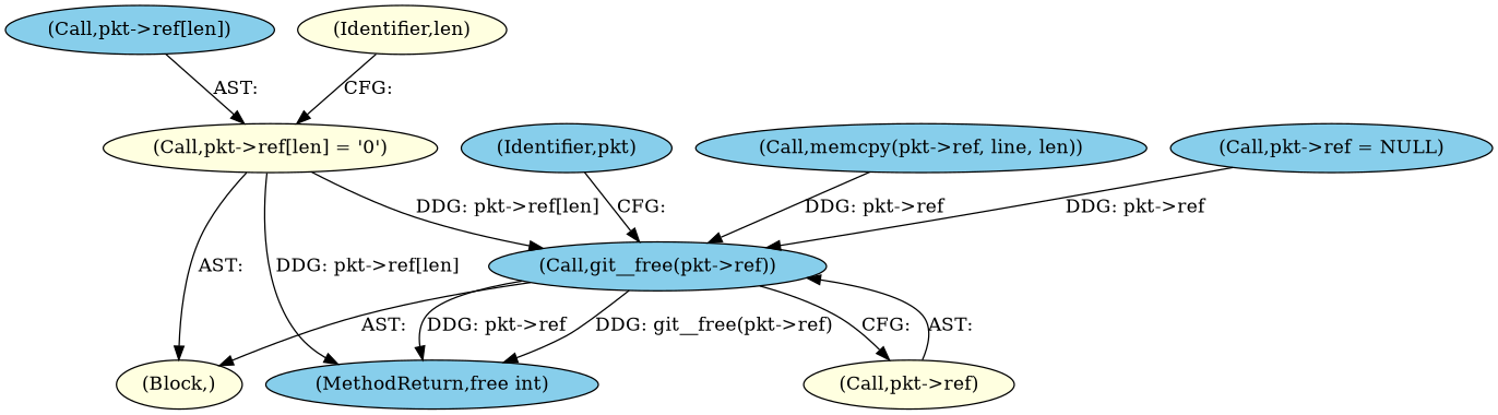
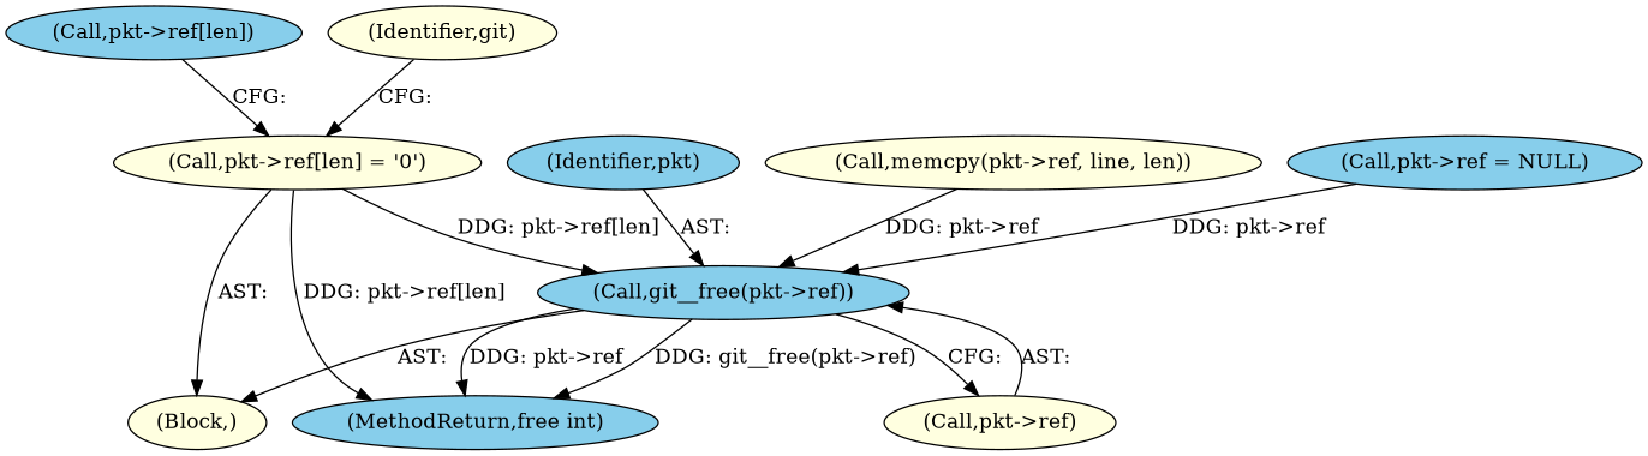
  digraph {
    node [fillcolor=lightyellow style=filled]
    n1 [label="(Call,pkt->ref[len] = '\0')"]
    n2 [fillcolor=skyblue label="(Call,git__free(pkt->ref))"]
    n3 [label="(Block,)"]
    n4 [fillcolor=skyblue label="(MethodReturn,free int)"]
    n5 [label="(Call,pkt->ref)"]
    n6 [fillcolor=skyblue label="(Identifier,pkt)"]
-   n7 [fillcolor=skyblue label="(Call,memcpy(pkt->ref, line, len))"]
+   n7 [label="(Call,memcpy(pkt->ref, line, len))"]
    n8 [fillcolor=skyblue label="(Call,pkt->ref = NULL)"]
    n9 [fillcolor=skyblue label="(Call,pkt->ref[len])"]
-   n10 [label="(Identifier,len)"]
+   n10 [label="(Identifier,git)"]
    n1 -> n2 [label="DDG: pkt->ref[len]"]
    n1 -> n3 [label="AST: "]
    n1 -> n4 [label="DDG: pkt->ref[len]"]
    n2 -> n3 [label="AST: "]
    n2 -> n4 [label="DDG: pkt->ref"]
    n2 -> n4 [label="DDG: git__free(pkt->ref)"]
    n2 -> n5 [label="CFG: "]
    n5 -> n2 [label="AST: "]
-   n6 -> n2 [label="CFG: "]
+   n6 -> n2 [label="AST: "]
    n7 -> n2 [label="DDG: pkt->ref"]
    n8 -> n2 [label="DDG: pkt->ref"]
-   n9 -> n1 [label="AST: "]
+   n9 -> n1 [label="CFG: "]
    n10 -> n1 [label="CFG: "]
  }
